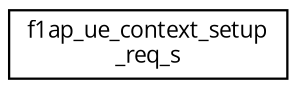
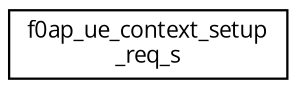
  digraph {
    rankdir=LR
    fontname="Open Sans"
-   n1 [color=black fillcolor=white fontname="Open Sans" fontsize=10 height=0.2 label="f1ap_ue_context_setup\l_req_s" shape=record style=filled width=0.4]
+   n1 [color=black fillcolor=white fontname="Open Sans" fontsize=10 height=0.2 label="f0ap_ue_context_setup\l_req_s" shape=record style=filled width=0.4]
  }
